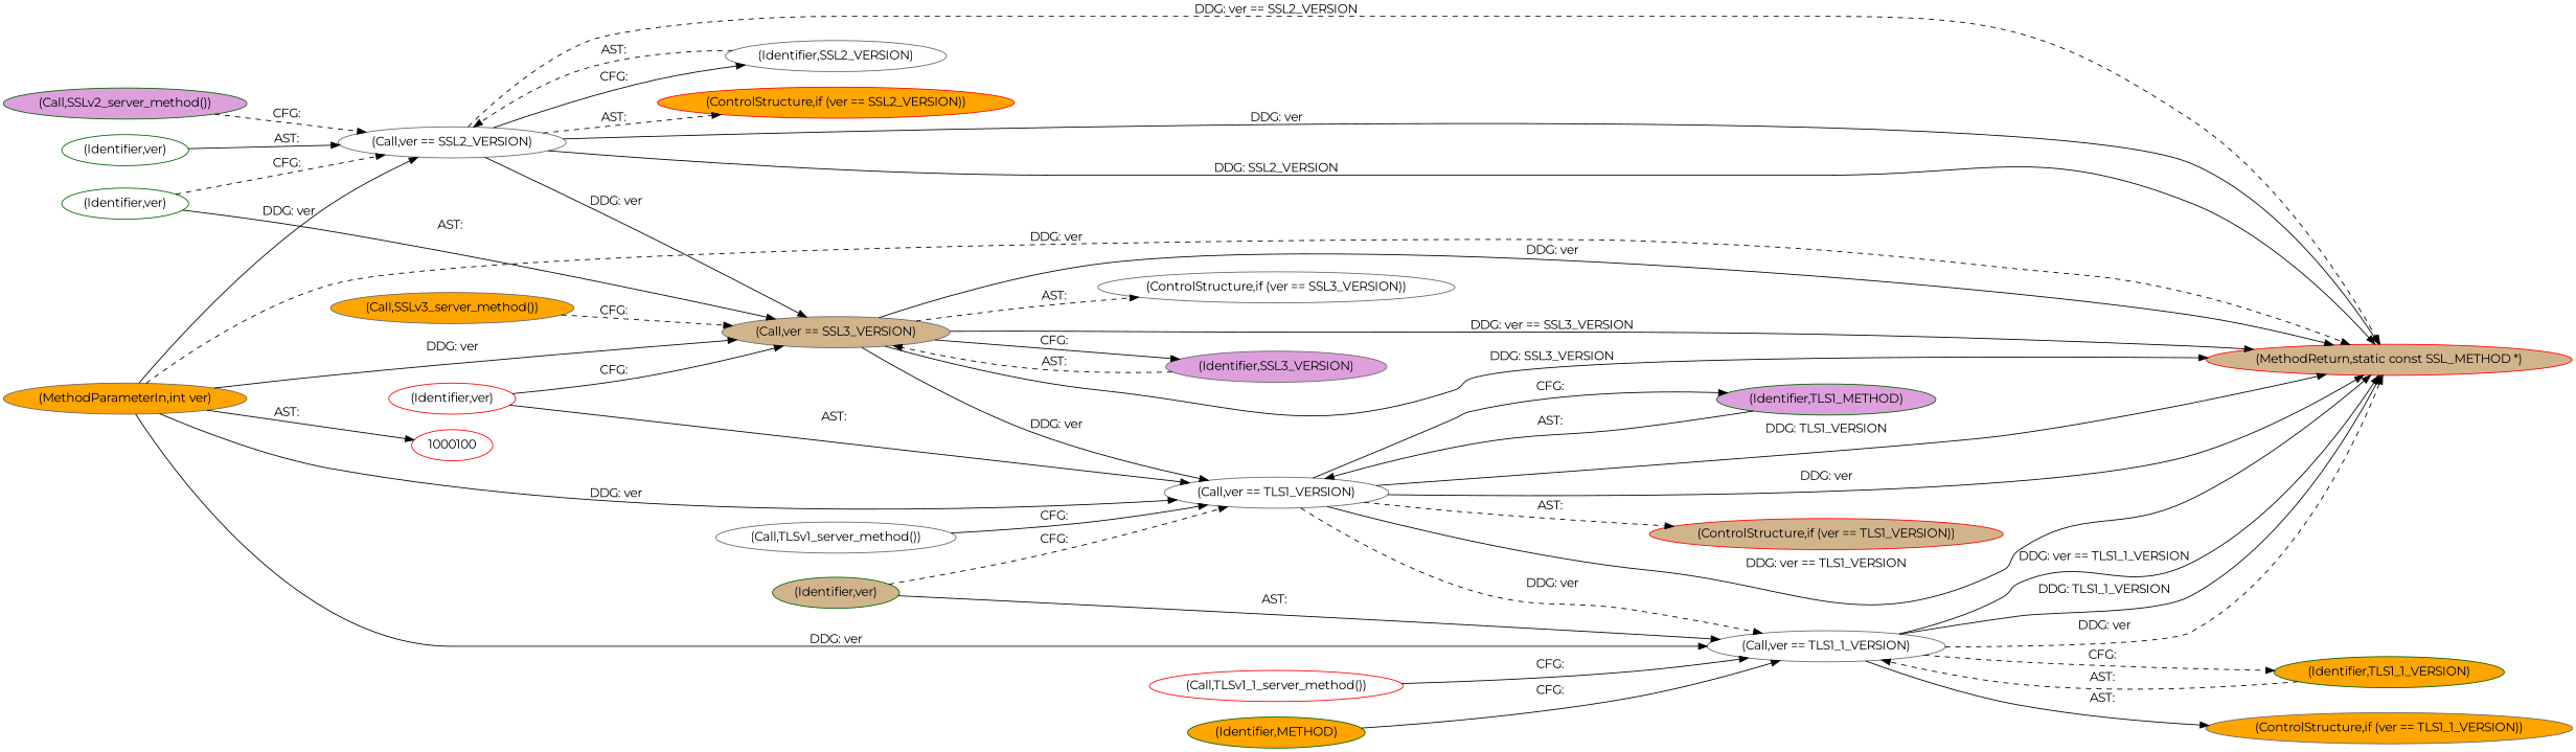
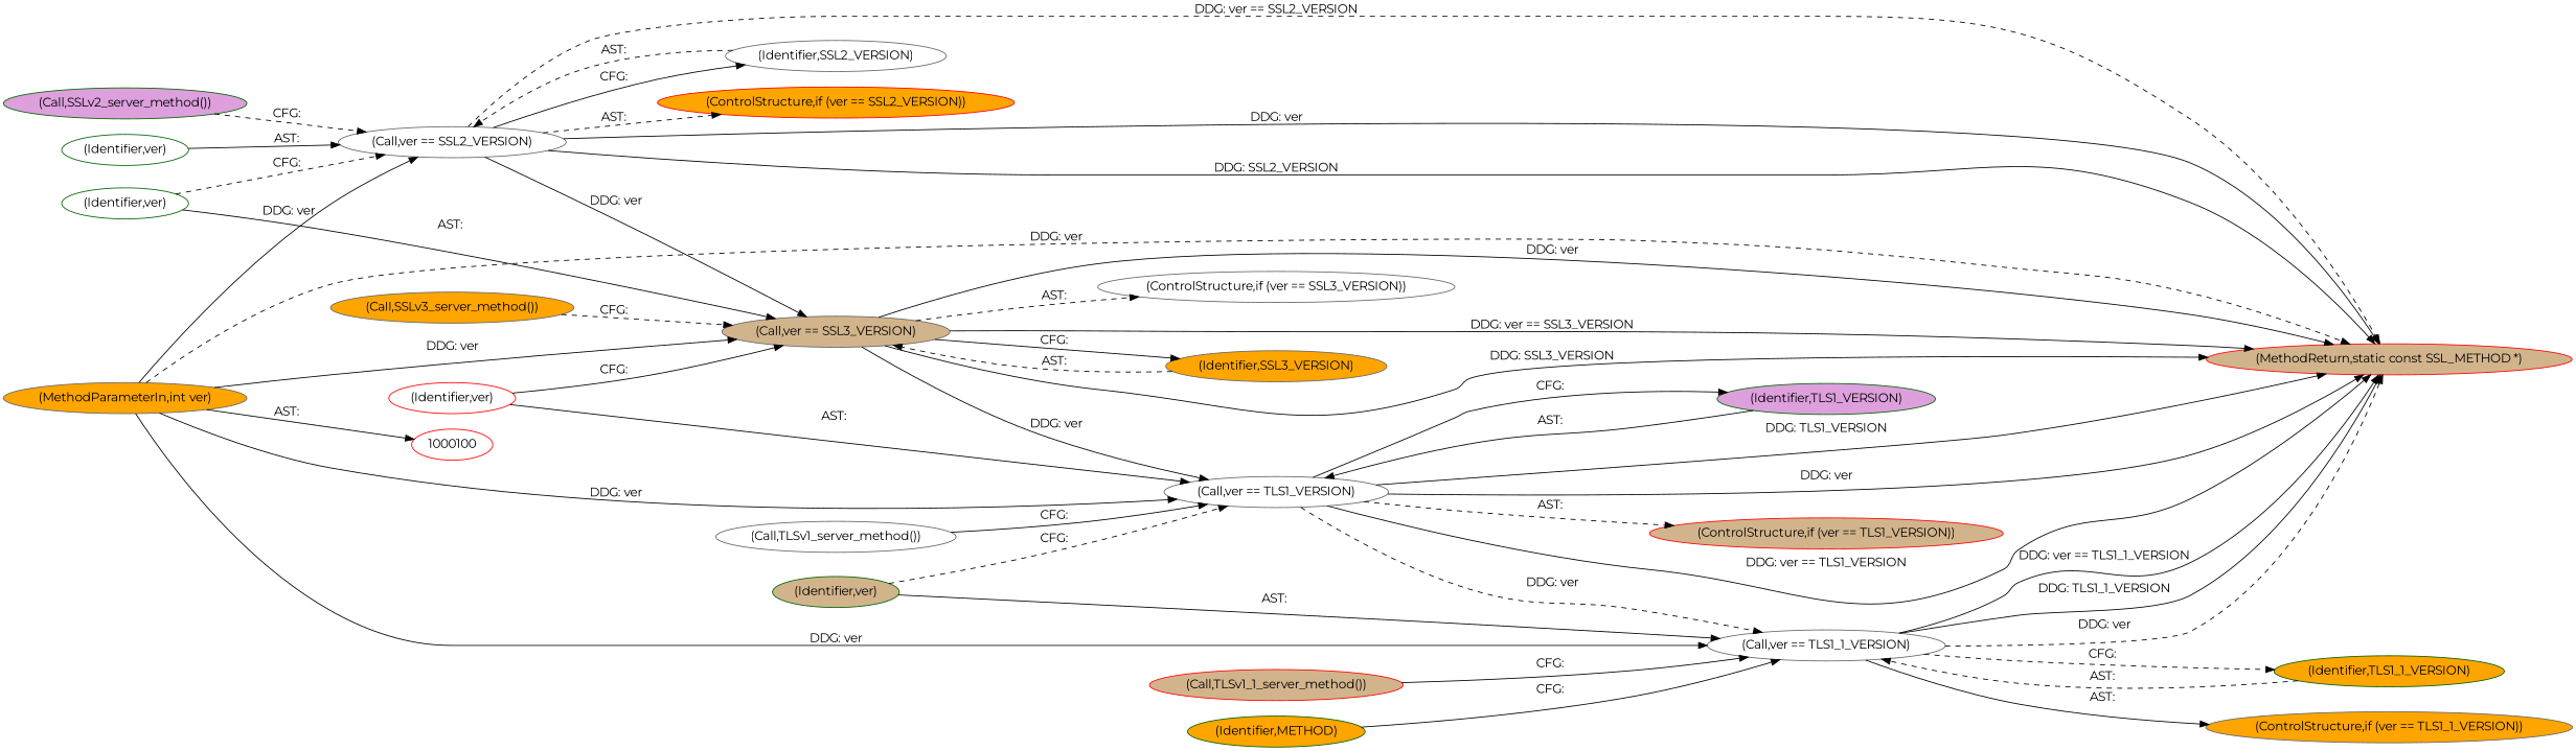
  digraph {
    fontname=Montserrat
    rankdir=LR
    node [color=gray40 fillcolor=white fontname=Montserrat style=filled]
    edge [fontname=Montserrat style=solid]
    n1 [label="(Call,ver == TLS1_VERSION)"]
    n2 [label="(Call,ver == TLS1_1_VERSION)"]
    n3 [color=red fillcolor=tan label="(ControlStructure,if (ver == TLS1_VERSION))"]
    n4 [color=red fillcolor=tan label="(MethodReturn,static const SSL_METHOD *)"]
-   n5 [color=darkgreen fillcolor=plum label="(Identifier,TLS1_METHOD)"]
+   n5 [color=darkgreen fillcolor=plum label="(Identifier,TLS1_VERSION)"]
    n6 [color=darkgreen fillcolor=orange label="(Identifier,TLS1_1_VERSION)"]
    n7 [fillcolor=orange label="(ControlStructure,if (ver == TLS1_1_VERSION))"]
    n8 [fillcolor=tan label="(Call,ver == SSL3_VERSION)"]
    n9 [label="(ControlStructure,if (ver == SSL3_VERSION))"]
-   n10 [fillcolor=plum label="(Identifier,SSL3_VERSION)"]
+   n10 [fillcolor=orange label="(Identifier,SSL3_VERSION)"]
    n11 [label="(Call,ver == SSL2_VERSION)"]
    n12 [color=red fillcolor=orange label="(ControlStructure,if (ver == SSL2_VERSION))"]
    n13 [label="(Identifier,SSL2_VERSION)"]
    n14 [fillcolor=orange label="(MethodParameterIn,int ver)"]
    1000100 [color=red]
    n16 [color=darkgreen label="(Identifier,ver)"]
    n17 [color=darkgreen fillcolor=tan label="(Identifier,ver)"]
    n18 [color=darkgreen label="(Identifier,ver)"]
    n19 [color=darkgreen fillcolor=plum label="(Call,SSLv2_server_method())"]
    n20 [label="(Call,TLSv1_server_method())"]
    n21 [color=darkgreen fillcolor=orange label="(Identifier,METHOD)"]
    n22 [color=red label="(Identifier,ver)"]
    n23 [fillcolor=orange label="(Call,SSLv3_server_method())"]
-   n24 [color=red label="(Call,TLSv1_1_server_method())"]
+   n24 [color=red fillcolor=tan label="(Call,TLSv1_1_server_method())"]
    n1 -> n2 [label="DDG: ver" style=dashed]
    n1 -> n3 [label="AST: " style=dashed]
    n1 -> n4 [label="DDG: ver == TLS1_VERSION"]
    n1 -> n4 [label="DDG: ver"]
    n1 -> n4 [label="DDG: TLS1_VERSION"]
    n1 -> n5 [label="CFG: "]
    n2 -> n4 [label="DDG: TLS1_1_VERSION"]
    n2 -> n4 [label="DDG: ver" style=dashed]
    n2 -> n4 [label="DDG: ver == TLS1_1_VERSION"]
    n2 -> n6 [label="CFG: " style=dashed]
    n2 -> n7 [label="AST: "]
    n5 -> n1 [label="AST: "]
    n6 -> n2 [label="AST: " style=dashed]
    n8 -> n1 [label="DDG: ver"]
    n8 -> n4 [label="DDG: SSL3_VERSION"]
    n8 -> n4 [label="DDG: ver"]
    n8 -> n4 [label="DDG: ver == SSL3_VERSION"]
    n8 -> n9 [label="AST: " style=dashed]
    n8 -> n10 [label="CFG: "]
    n10 -> n8 [label="AST: " style=dashed]
    n11 -> n4 [label="DDG: ver == SSL2_VERSION" style=dashed]
    n11 -> n4 [label="DDG: ver"]
    n11 -> n4 [label="DDG: SSL2_VERSION"]
    n11 -> n8 [label="DDG: ver"]
    n11 -> n12 [label="AST: " style=dashed]
    n11 -> n13 [label="CFG: "]
    n13 -> n11 [label="AST: " style=dashed]
    n14 -> n1 [label="DDG: ver"]
    n14 -> n2 [label="DDG: ver"]
    n14 -> n4 [label="DDG: ver" style=dashed]
    n14 -> n8 [label="DDG: ver"]
    n14 -> n11 [label="DDG: ver"]
    n14 -> 1000100 [label="AST: "]
    n16 -> n11 [label="AST: "]
    n17 -> n1 [label="CFG: " style=dashed]
    n17 -> n2 [label="AST: "]
    n18 -> n8 [label="AST: "]
    n18 -> n11 [label="CFG: " style=dashed]
    n19 -> n11 [label="CFG: " style=dashed]
    n20 -> n1 [label="CFG: "]
    n21 -> n2 [label="CFG: "]
    n22 -> n1 [label="AST: "]
    n22 -> n8 [label="CFG: "]
    n23 -> n8 [label="CFG: " style=dashed]
    n24 -> n2 [label="CFG: "]
  }
